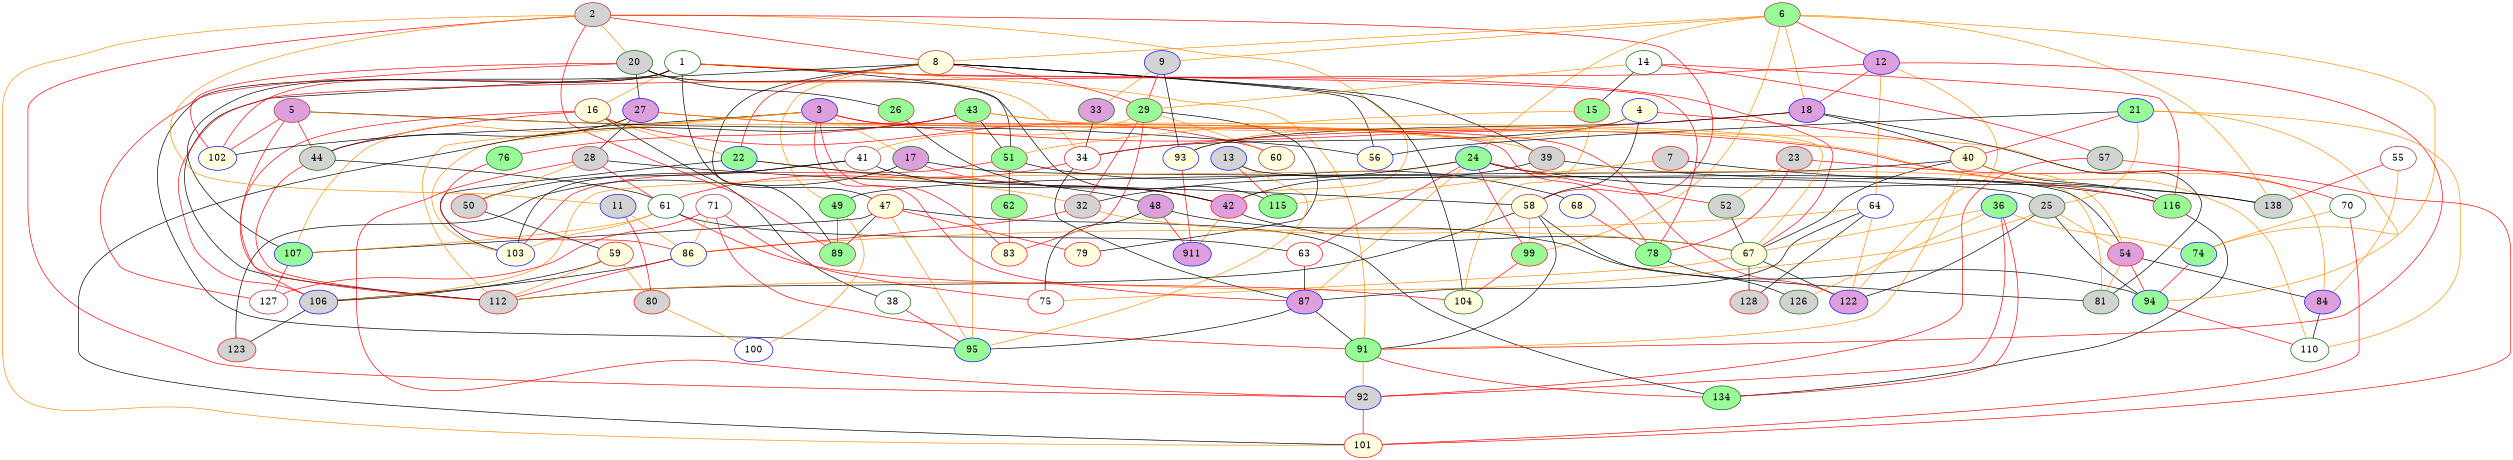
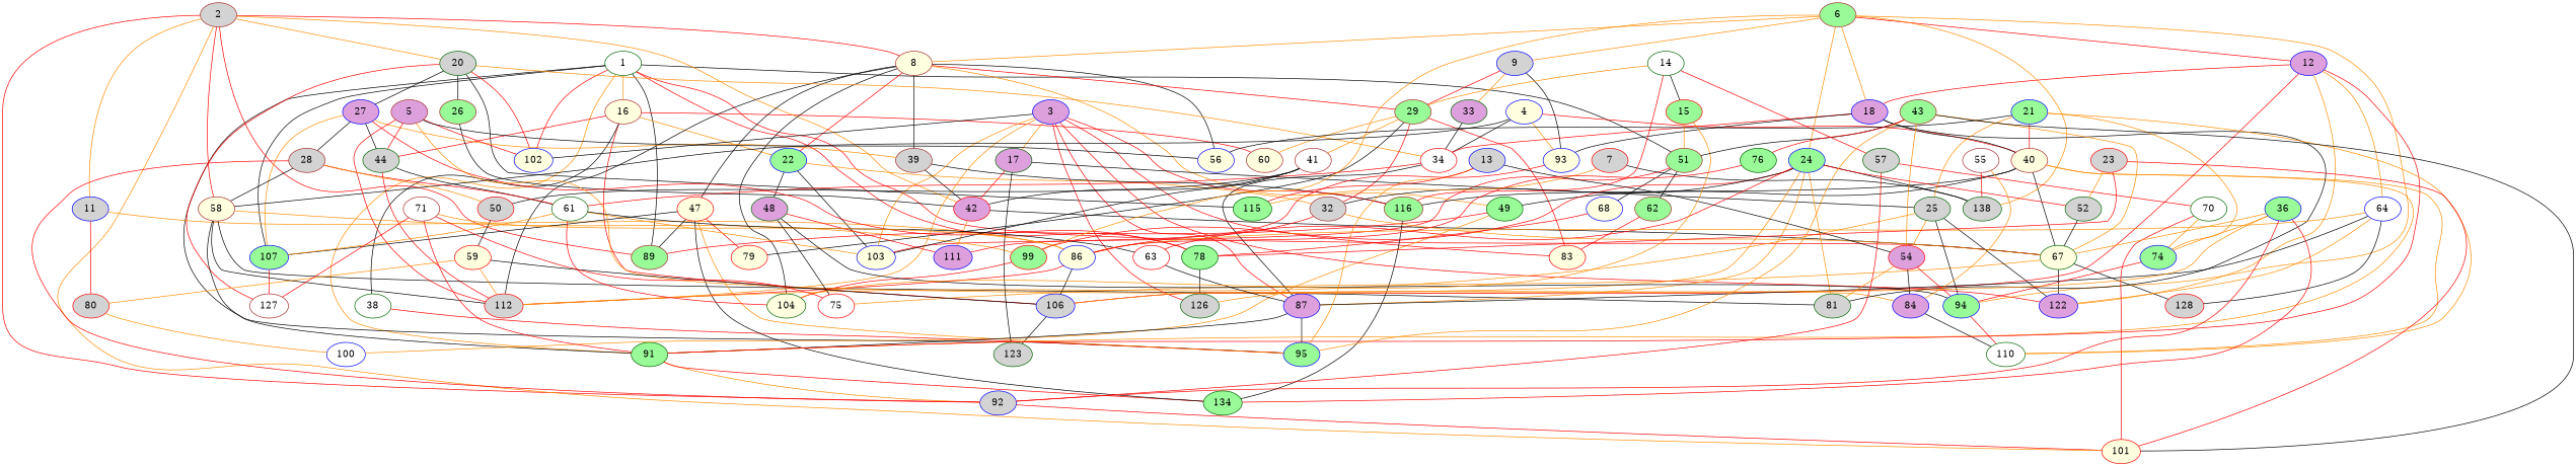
  graph {
    node [color=blue fillcolor=palegreen style=filled]
    edge [color=black]
    1 [color=darkgreen fillcolor=white super="+118"]
    16 [color=brown fillcolor=lightyellow super="+37"]
    51 [color=brown super="+130"]
    67 [color=darkgreen fillcolor=lightyellow super="+136"]
    78 [color=darkgreen]
    89 [color=brown]
    91 [color=darkgreen super="+114"]
    95 [super="+113"]
    102 [fillcolor=lightyellow super="+119"]
    107
    44 [color=darkgreen fillcolor=lightgrey super="+69"]
    22 [super="+30"]
    106 [fillcolor=lightgrey super="+133"]
    38 [color=darkgreen fillcolor=white]
    60 [color=brown fillcolor=lightyellow]
    103 [fillcolor=lightyellow]
    62 [color=brown]
    68 [fillcolor=lightyellow]
    122 [fillcolor=plum]
    75 [color=red fillcolor=white]
    128 [color=red fillcolor=lightgrey]
    126 [color=darkgreen fillcolor=lightgrey]
    92 [fillcolor=lightgrey super="+125"]
    134 [color=darkgreen]
    127 [color=brown fillcolor=white]
    2 [color=brown fillcolor=lightgrey super="+117"]
    8 [color=brown fillcolor=lightyellow super="+66"]
    11 [fillcolor=lightgrey]
    20 [color=darkgreen fillcolor=lightgrey super="+72"]
    42 [color=red fillcolor=plum super="+65"]
    58 [color=brown fillcolor=lightyellow super="+96"]
    101 [color=red fillcolor=lightyellow]
    112 [color=red fillcolor=lightgrey super="+135"]
    56 [fillcolor=lightyellow]
    29 [color=brown super="+120"]
    39 [color=brown fillcolor=lightgrey]
    47 [color=red fillcolor=lightyellow super="+53"]
    49 [color=darkgreen]
    104 [color=darkgreen fillcolor=lightyellow super="+132"]
    80 [color=red fillcolor=lightgrey]
    86 [fillcolor=lightyellow]
    34 [color=red fillcolor=white super="+35"]
    115 [color=darkgreen]
    26 [color=brown]
    27 [fillcolor=plum super="+85"]
-   111 [fillcolor=plum label=911]
+   111 [fillcolor=plum]
    99 [color=red]
    81 [color=darkgreen fillcolor=lightgrey super="+105"]
    3 [fillcolor=plum super="+124"]
    17 [color=darkgreen fillcolor=plum super="+19"]
    83 [color=red fillcolor=lightyellow]
    87 [fillcolor=plum super="+129"]
    116 [color=brown]
    25 [color=darkgreen fillcolor=lightgrey super="+45"]
-   123 [color=red fillcolor=lightgrey]
+   123 [color=darkgreen fillcolor=lightgrey]
    4 [fillcolor=lightyellow super="+10"]
    40 [color=brown fillcolor=lightyellow super="+82"]
    93 [fillcolor=lightyellow]
    61 [color=darkgreen fillcolor=white super="+108"]
    110 [color=darkgreen fillcolor=white]
    5 [color=brown fillcolor=plum super="+73"]
    84 [fillcolor=plum]
    6 [color=brown super="+97"]
    9 [fillcolor=lightgrey]
    12 [fillcolor=plum super="+77"]
    18 [fillcolor=plum super="+109"]
    24 [super="+46"]
    94
    138 [color=darkgreen fillcolor=lightgrey]
    33 [color=darkgreen fillcolor=plum]
    64 [fillcolor=white]
    32 [color=brown fillcolor=lightgrey super="+88"]
    52 [color=darkgreen fillcolor=lightgrey]
    63 [color=red fillcolor=white]
    7 [color=red fillcolor=lightgrey super="+98"]
    48 [color=darkgreen fillcolor=plum]
    41 [color=brown fillcolor=white]
    79 [color=red fillcolor=lightyellow]
    100 [fillcolor=white]
    54 [color=red fillcolor=plum super="+121"]
    13 [fillcolor=lightgrey]
    14 [color=darkgreen fillcolor=white]
    15 [color=red]
    57 [color=darkgreen fillcolor=lightgrey]
    70 [color=darkgreen fillcolor=white]
    28 [color=brown fillcolor=lightgrey]
    21 [super="+131"]
    74 [super="+137"]
    23 [color=red fillcolor=lightgrey super="+31"]
    50 [color=red fillcolor=lightgrey]
    59 [color=red fillcolor=lightyellow]
    36
    43 [color=brown]
    76 [color=darkgreen]
    55 [color=brown fillcolor=white]
    71 [color=brown fillcolor=white super="+90"]
    1 -- 16 [color=darkorange]
    1 -- 51
    1 -- 67 [color=red]
    1 -- 78 [color=red]
    1 -- 89
    1 -- 91 [color=darkorange]
    1 -- 95
    1 -- 102 [color=red]
    1 -- 107
    16 -- 44 [color=red]
    16 -- 22 [color=darkorange]
    16 -- 106 [color=red]
    16 -- 38
    16 -- 60 [color=red]
    51 -- 103 [color=red]
    51 -- 62
    51 -- 68
    67 -- 122
    67 -- 75 [color=darkorange]
    67 -- 128
    78 -- 126
    91 -- 92 [color=darkorange]
    91 -- 134 [color=red]
    107 -- 127 [color=red]
    44 -- 112 [color=red]
    44 -- 61
    22 -- 103
    22 -- 32 [color=darkorange]
    22 -- 48
    106 -- 123
    38 -- 95 [color=red]
    62 -- 83 [color=red]
    68 -- 78 [color=red]
    92 -- 101 [color=red]
    2 -- 89 [color=red]
    2 -- 92 [color=red]
    2 -- 8 [color=red]
    2 -- 11 [color=darkorange]
    2 -- 20 [color=darkorange]
    2 -- 42 [color=darkorange]
    2 -- 58 [color=red]
    2 -- 101 [color=darkorange]
    8 -- 22 [color=red]
    8 -- 112
    8 -- 56
    8 -- 29 [color=red]
    8 -- 39
    8 -- 47
    8 -- 49 [color=darkorange]
    8 -- 104
    11 -- 80 [color=red]
    11 -- 86 [color=darkorange]
    20 -- 102 [color=red]
    20 -- 127 [color=red]
    20 -- 34 [color=darkorange]
    20 -- 115
    20 -- 26
    20 -- 27
    42 -- 67
    42 -- 111 [color=darkorange]
    58 -- 91
    58 -- 112
    58 -- 99 [color=darkorange]
    58 -- 81
    29 -- 60 [color=darkorange]
    29 -- 83 [color=red]
    29 -- 32 [color=red]
    29 -- 41 [color=darkorange]
    29 -- 79
    39 -- 42
    39 -- 116
    47 -- 89
    47 -- 95 [color=darkorange]
    47 -- 107
    47 -- 134
    47 -- 79 [color=red]
    49 -- 89 [color=red]
    49 -- 100 [color=darkorange]
    80 -- 100 [color=darkorange]
    86 -- 106
    86 -- 112 [color=red]
    34 -- 87
    34 -- 61 [color=red]
    26 -- 42
    27 -- 78 [color=red]
    27 -- 107 [color=darkorange]
    27 -- 44
    27 -- 39 [color=darkorange]
    27 -- 28
    99 -- 104 [color=red]
    3 -- 102
    3 -- 103 [color=darkorange]
    3 -- 122 [color=red]
+   3 -- 126 [color=red]
    3 -- 112 [color=darkorange]
    3 -- 17 [color=darkorange]
    3 -- 83 [color=red]
    3 -- 87 [color=red]
    3 -- 116 [color=red]
    17 -- 42 [color=red]
    17 -- 25
    17 -- 123
    87 -- 91
    87 -- 95 [weight=2]
    116 -- 134
    25 -- 122
    25 -- 112 [color=darkorange]
    25 -- 94
    25 -- 54 [color=darkorange]
    4 -- 58
    4 -- 34
    4 -- 40 [color=red weight=2]
    4 -- 93 [color=darkorange]
    40 -- 67
    40 -- 91 [color=darkorange]
    40 -- 49
    40 -- 116
    40 -- 110 [color=darkorange]
    93 -- 111 [color=red]
    61 -- 107 [color=darkorange]
    61 -- 103 [color=darkorange]
    61 -- 104 [color=red]
    61 -- 63
    5 -- 102 [color=red weight=2]
    5 -- 44 [color=red]
    5 -- 112 [color=red]
    5 -- 56
    5 -- 84 [color=darkorange]
    84 -- 110
    6 -- 8 [color=darkorange]
    6 -- 99 [color=darkorange]
    6 -- 9 [color=darkorange]
    6 -- 12 [color=red]
    6 -- 18 [color=darkorange]
    6 -- 24 [color=darkorange]
    6 -- 94 [color=darkorange]
    6 -- 138 [color=darkorange]
    9 -- 29 [color=red]
    9 -- 93
    9 -- 33 [color=darkorange]
    12 -- 91 [color=red]
    12 -- 106 [color=red]
    12 -- 122 [color=darkorange]
    12 -- 18 [color=red]
    12 -- 64 [color=darkorange]
    18 -- 34 [color=red]
    18 -- 81
    18 -- 40
    18 -- 93
    24 -- 106 [color=darkorange]
    24 -- 99 [color=red]
    24 -- 81 [color=darkorange]
    24 -- 87 [color=darkorange]
    24 -- 138
    24 -- 32
    24 -- 52 [color=red]
    24 -- 63 [color=red]
    94 -- 110 [color=red]
    33 -- 34
    64 -- 122 [color=darkorange]
    64 -- 128
    64 -- 86 [color=darkorange]
    64 -- 87
    32 -- 67 [color=darkorange]
    32 -- 86 [color=red weight=2]
    52 -- 67
    63 -- 87
    7 -- 115 [color=darkorange]
    7 -- 138
    48 -- 75
    48 -- 111 [color=red]
    48 -- 94
    41 -- 103
    41 -- 42
    41 -- 50
    54 -- 81 [color=darkorange]
    54 -- 84
    54 -- 94 [color=red]
    13 -- 95 [color=darkorange]
    13 -- 115 [color=red]
    13 -- 54
    14 -- 29 [color=darkorange]
    14 -- 116 [color=red]
    14 -- 15
    14 -- 57 [color=red]
    15 -- 51 [color=darkorange]
    15 -- 104 [color=darkorange]
    57 -- 92 [color=red]
    57 -- 70 [color=red]
    70 -- 101 [color=red]
    70 -- 74 [color=darkorange]
    28 -- 92 [color=red]
    28 -- 58
    28 -- 61 [color=red]
    28 -- 50 [color=darkorange]
    21 -- 56
    21 -- 25 [color=darkorange]
    21 -- 40 [color=red]
    21 -- 110 [color=darkorange]
    21 -- 74 [color=darkorange]
    74 -- 94 [color=red]
    23 -- 78 [color=red]
    23 -- 101 [color=red]
    23 -- 52 [color=darkorange]
    50 -- 59
    59 -- 106
    59 -- 112 [color=darkorange]
    59 -- 80 [color=darkorange]
    36 -- 67 [color=darkorange]
    36 -- 126 [color=darkorange]
    36 -- 92 [color=red]
    36 -- 134 [color=red]
    36 -- 74 [color=darkorange]
    43 -- 51
    43 -- 67 [color=darkorange]
    43 -- 95 [color=darkorange]
    43 -- 101
    43 -- 54 [color=darkorange]
    43 -- 76 [color=red]
    76 -- 86 [color=red]
    55 -- 84 [color=darkorange]
    55 -- 138 [color=red]
    71 -- 91 [color=red]
    71 -- 75 [color=red]
    71 -- 127 [color=red]
    71 -- 86 [color=darkorange]
  }
